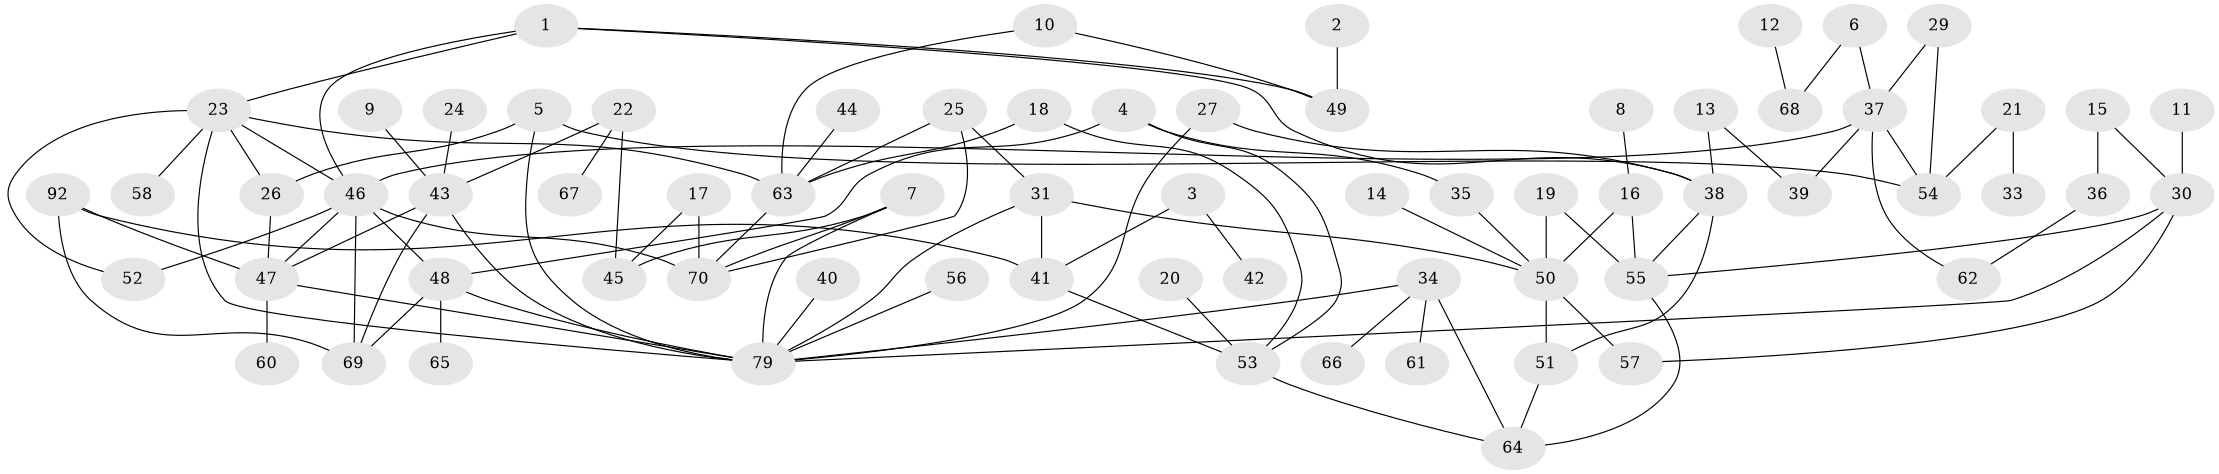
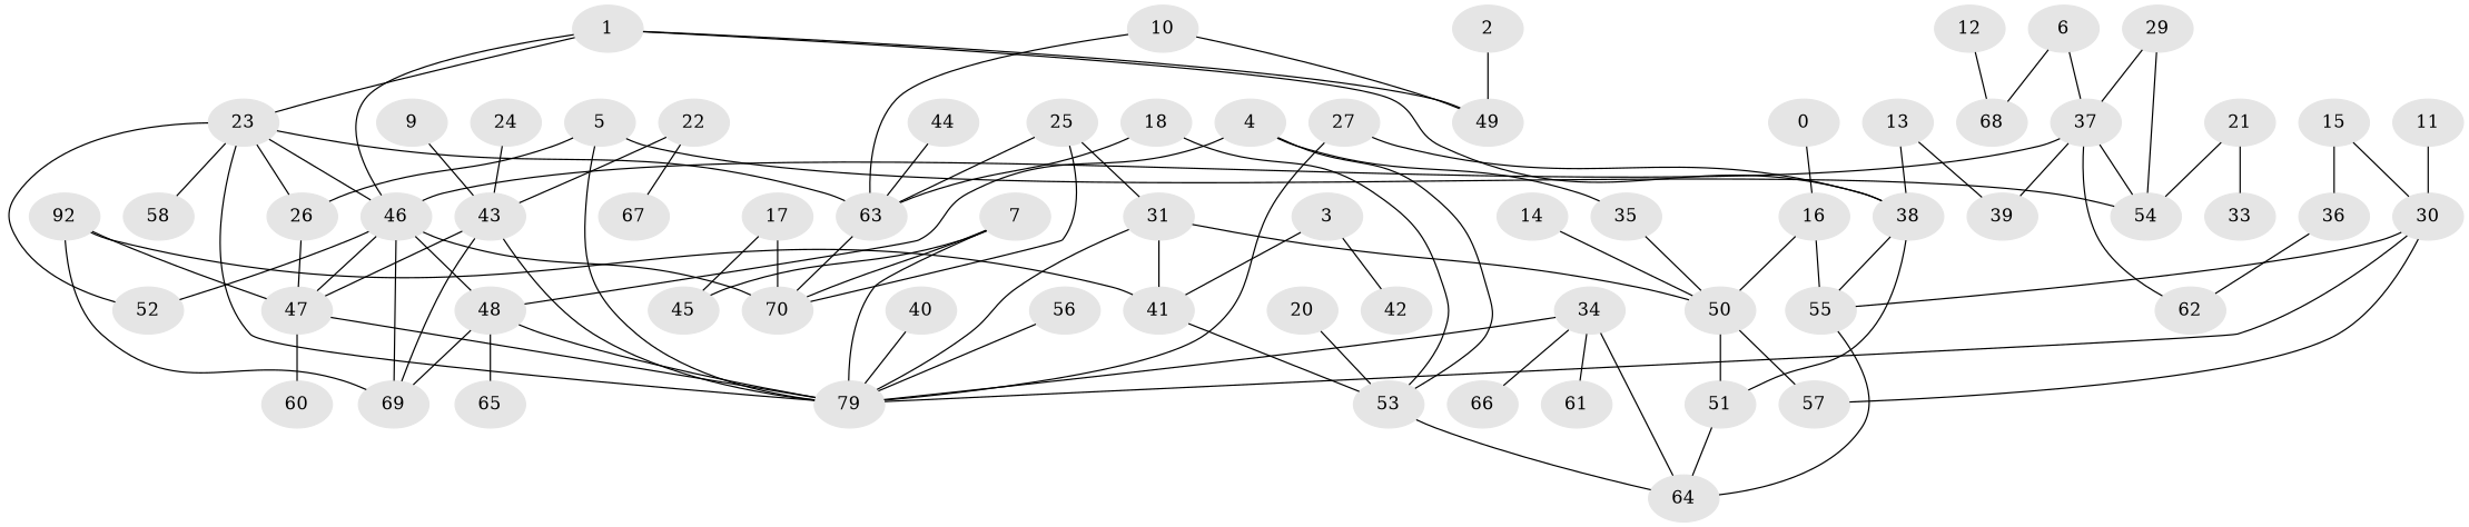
  graph {
    node [color=gray90 style=filled]
    edge [weight=1.0]
    1
    23
    38
    46
    49
    26
    n7 [label=79]
    63
    52
    58
    55
    51
    48
    70
    47
    69
    2
    3
    41
    42
    53
    4
    35
    50
    65
    64
    5
    54
    6
    37
    68
    39
    62
    7
    45
-   8
+   8 [label=0]
    16
    27
    9
    43
    10
    11
    30
    57
    12
    13
    14
    15
    36
    17
    18
-   19
    20
    21
    33
    22
    67
    24
    25
    31
    60
    29
    n63 [label=92]
    34
    61
    66
    40
    44
    56
    1 -- 23
    1 -- 38
    1 -- 46
    1 -- 49
    23 -- 46
    23 -- 26
    23 -- n7
    23 -- 63
    23 -- 52
    23 -- 58 [weight=2.0]
    38 -- 55
    38 -- 51
    46 -- 52
    46 -- 48 [weight=2.0]
    46 -- 70
    46 -- 47
    46 -- 69
    26 -- 47
    63 -- 70
    55 -- 64
    51 -- 64
    48 -- n7
    48 -- 69
    48 -- 65
    47 -- n7
    47 -- 60
    2 -- 49
    3 -- 41
    3 -- 42
    41 -- 53
    53 -- 64
    4 -- 48
    4 -- 53
    4 -- 35
    35 -- 50
    50 -- 51 [weight=2.0]
    50 -- 57
    5 -- 26
    5 -- n7
    5 -- 54
    6 -- 37
    6 -- 68
    37 -- 46
    37 -- 54
    37 -- 39
    37 -- 62
    7 -- n7
    7 -- 70
    7 -- 45
    8 -- 16
    16 -- 55 [weight=2.0]
    16 -- 50
    27 -- 38
    27 -- n7
    9 -- 43
    43 -- n7 [weight=2.0]
    43 -- 47
    43 -- 69
    10 -- 49
    10 -- 63
    11 -- 30
    30 -- n7
    30 -- 55
    30 -- 57
    12 -- 68
    13 -- 38
    13 -- 39
    14 -- 50
    15 -- 30
    15 -- 36
    36 -- 62
    17 -- 70
    17 -- 45
    18 -- 63
    18 -- 53
-   19 -- 55
-   19 -- 50
    20 -- 53
    21 -- 54
    21 -- 33
-   22 -- 45
    22 -- 43
    22 -- 67
    24 -- 43
    25 -- 63
    25 -- 70
    25 -- 31
    31 -- n7
    31 -- 41
    31 -- 50
    29 -- 54
    29 -- 37
    n63 -- 47
    n63 -- 69
    n63 -- 41
    34 -- n7
    34 -- 64
    34 -- 61
    34 -- 66
    40 -- n7
    44 -- 63
    56 -- n7
  }
